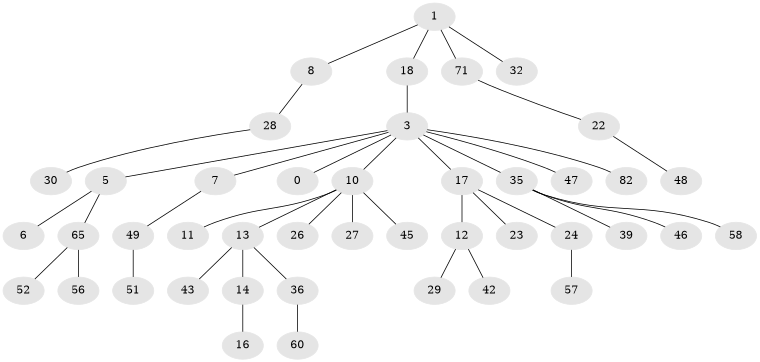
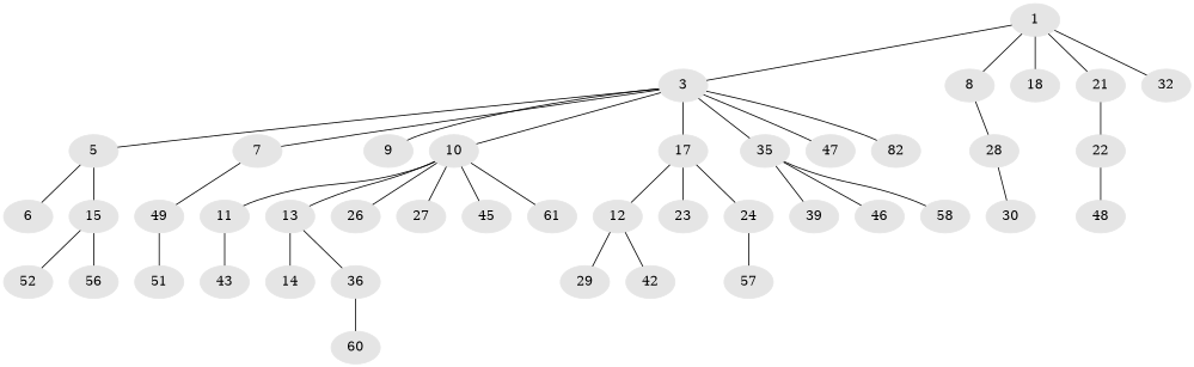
  graph {
    node [color=gray90 style=filled]
    1 [super="+2"]
    3 [super="+4"]
    8
    18
-   21 [super="+41" label=71]
+   21 [super="+41"]
    32
    5 [super="+31"]
    7
-   9 [label=0]
+   9
    10 [super="+20"]
    17 [super="+50"]
    35 [super="+38"]
    47
    n14 [label=82]
    28 [super="+53"]
    22 [super="+40"]
    6
-   15 [super="+33" label=65]
+   15 [super="+33"]
    49 [super="+54"]
    11 [super="+37"]
    13
    26
    27
    45
+   61
    12 [super="+19"]
    29
    42 [super="+59"]
    23 [super="+55"]
    24 [super="+25"]
    39
    46
    58
    52
    56
    51
    30
    43
    14 [super="+34"]
    36 [super="+44"]
-   16
    60
    57
    48
-   18 -- 3
+   1 -- 3
    1 -- 8
    1 -- 18
    1 -- 21
    1 -- 32
    3 -- 5
    3 -- 7
    3 -- 9
    3 -- 10
    3 -- 17
    3 -- 35
    3 -- 47
    3 -- n14
    8 -- 28
    21 -- 22
    5 -- 6
    5 -- 15
    7 -- 49
    10 -- 11
    10 -- 13
    10 -- 26
    10 -- 27
    10 -- 45
+   10 -- 61
    17 -- 12
    17 -- 23
    17 -- 24
    35 -- 39
    35 -- 46
    35 -- 58
    28 -- 30
    22 -- 48
    15 -- 52
    15 -- 56
    49 -- 51
-   13 -- 43
+   11 -- 43
    13 -- 14
    13 -- 36
    12 -- 29
    12 -- 42
    24 -- 57
-   14 -- 16
    36 -- 60
  }
